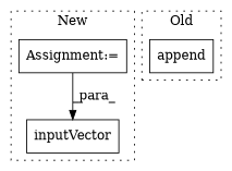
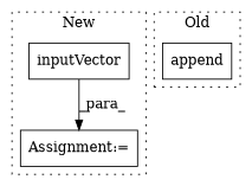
  digraph {
    node [a=32 shape=box]
    n1 [l="12,1" label=inputVector s="3625,3650"]
    n2 [a=7 l=1 label="Assignment:=" s=3376]
    n3 [l="7,1" label=append s="4210,4223"]
    subgraph cluster_1 {
      label=New
      style=dotted
      n1
      n2
    }
    subgraph cluster_2 {
      label=Old
      style=dotted
      n3
    }
-   n2 -> n1 [label=_para_]
+   n1 -> n2 [label=_para_]
  }
